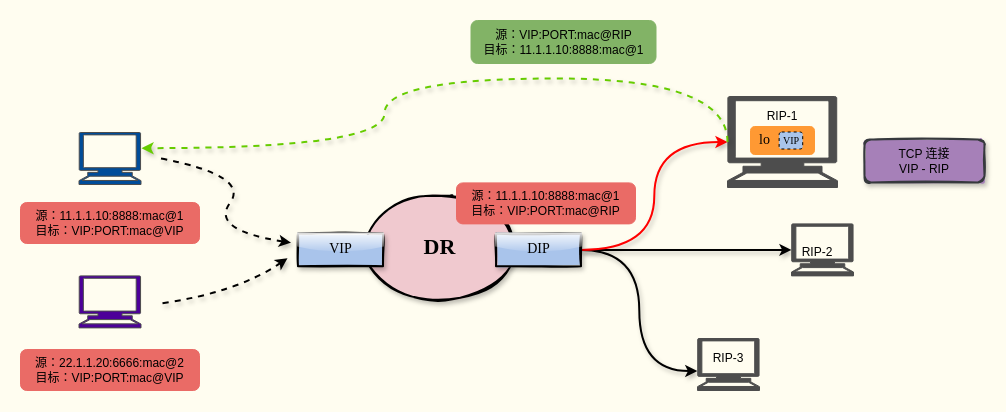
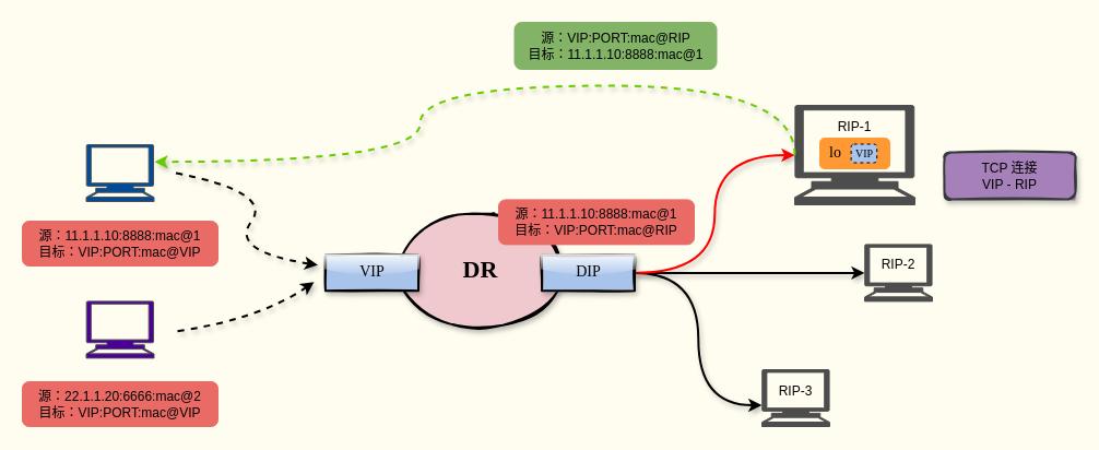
  <mxCell id="0" />
  <mxCell id="1" parent="0" />
  <mxCell id="2" style="edgeStyle=orthogonalEdgeStyle;rounded=0;orthogonalLoop=1;jettySize=auto;html=1;exitX=0.5;exitY=1;exitDx=0;exitDy=0;exitPerimeter=0;" edge="1" parent="1"><mxGeometry relative="1" as="geometry"><mxPoint x="117" y="322.74" as="sourcePoint" /><mxPoint x="117" y="322.74" as="targetPoint" /></mxGeometry></mxCell>
  <mxCell id="3" value="" style="curved=1;endArrow=classic;html=1;shadow=1;strokeWidth=2;dashed=1;" edge="1" parent="1"><mxGeometry width="50" height="50" relative="1" as="geometry"><mxPoint x="160.5" y="158" as="sourcePoint" /><mxPoint x="290.5" y="242.24" as="targetPoint" /><Array as="points"><mxPoint x="249.5" y="175.24" /><mxPoint x="209.5" y="229.49" /></Array></mxGeometry></mxCell>
  <mxCell id="4" value="" style="curved=1;endArrow=classic;html=1;shadow=1;strokeWidth=2;dashed=1;" edge="1" parent="1"><mxGeometry width="50" height="50" relative="1" as="geometry"><mxPoint x="162" y="302.74" as="sourcePoint" /><mxPoint x="287" y="257.74" as="targetPoint" /><Array as="points"><mxPoint x="237" y="291.74" /></Array></mxGeometry></mxCell>
  <mxCell id="5" value="&lt;div style=&quot;font-family: &amp;#34;helvetica&amp;#34; ; font-size: 12px&quot;&gt;&lt;br&gt;&lt;/div&gt;" style="text;html=1;strokeColor=none;fillColor=none;align=center;verticalAlign=middle;whiteSpace=wrap;rounded=0;shadow=1;glass=1;sketch=1;fontFamily=Tahoma;fontSize=14;" vertex="1" parent="1"><mxGeometry x="26.5" y="343.24" width="181" height="20" as="geometry" /></mxCell>
  <mxCell id="6" value="&lt;b&gt;&lt;font style=&quot;font-size: 22px&quot;&gt;DR&lt;/font&gt;&lt;/b&gt;" style="ellipse;whiteSpace=wrap;html=1;shadow=1;glass=1;sketch=1;strokeWidth=2;fontFamily=Tahoma;fontSize=14;fillStyle=solid;fillColor=#f0c9cf;" vertex="1" parent="1"><mxGeometry x="360.5" y="193.24" width="157" height="108" as="geometry" /></mxCell>
  <mxCell id="7" value="VIP" style="rounded=0;whiteSpace=wrap;html=1;shadow=1;glass=1;sketch=1;strokeColor=#000000;strokeWidth=2;fontFamily=Tahoma;fontSize=14;fillStyle=solid;fillColor=#A9C4EB;" vertex="1" parent="1"><mxGeometry x="297.5" y="233" width="85" height="32.75" as="geometry" /></mxCell>
  <mxCell id="8" style="edgeStyle=orthogonalEdgeStyle;curved=1;sketch=0;orthogonalLoop=1;jettySize=auto;html=1;exitX=1;exitY=0.5;exitDx=0;exitDy=0;entryX=-0.003;entryY=0.627;entryDx=0;entryDy=0;entryPerimeter=0;shadow=1;strokeWidth=2;" edge="1" parent="1" source="11" target="14"><mxGeometry relative="1" as="geometry" /></mxCell>
  <mxCell id="9" style="edgeStyle=orthogonalEdgeStyle;curved=1;sketch=0;orthogonalLoop=1;jettySize=auto;html=1;exitX=1;exitY=0.5;exitDx=0;exitDy=0;entryX=0;entryY=0.5;entryDx=0;entryDy=0;entryPerimeter=0;shadow=1;strokeWidth=2;" edge="1" parent="1" source="11" target="13"><mxGeometry relative="1" as="geometry" /></mxCell>
  <mxCell id="10" style="edgeStyle=orthogonalEdgeStyle;curved=1;sketch=0;orthogonalLoop=1;jettySize=auto;html=1;exitX=1;exitY=0.5;exitDx=0;exitDy=0;entryX=0;entryY=0.5;entryDx=0;entryDy=0;entryPerimeter=0;shadow=1;strokeColor=#FF0000;strokeWidth=2;fontColor=#E6E6E6;" edge="1" parent="1" source="11" target="28"><mxGeometry relative="1" as="geometry" /></mxCell>
  <mxCell id="11" value="DIP" style="rounded=0;whiteSpace=wrap;html=1;shadow=1;glass=1;sketch=1;strokeColor=#000000;strokeWidth=2;fontFamily=Tahoma;fontSize=14;fillStyle=solid;fillColor=#A9C4EB;" vertex="1" parent="1"><mxGeometry x="495.5" y="233" width="85" height="32.75" as="geometry" /></mxCell>
  <mxCell id="12" value="&lt;div style=&quot;font-family: &amp;#34;helvetica&amp;#34; ; font-size: 12px&quot;&gt;&lt;br&gt;&lt;/div&gt;" style="text;html=1;strokeColor=none;fillColor=none;align=center;verticalAlign=middle;whiteSpace=wrap;rounded=0;shadow=1;glass=1;sketch=1;fontFamily=Tahoma;fontSize=14;" vertex="1" parent="1"><mxGeometry x="39.5" y="216.24" width="181" height="20" as="geometry" /></mxCell>
  <mxCell id="13" value="" style="shape=mxgraph.signs.tech.computer;html=1;pointerEvents=1;verticalLabelPosition=bottom;verticalAlign=top;align=center;labelBackgroundColor=none;fontColor=#ffffff;fillColor=#4D4D4D;strokeColor=#4D4D4D;" vertex="1" parent="1"><mxGeometry x="791" y="223.38" width="62" height="52" as="geometry" /></mxCell>
  <mxCell id="14" value="" style="shape=mxgraph.signs.tech.computer;html=1;pointerEvents=1;verticalLabelPosition=bottom;verticalAlign=top;align=center;labelBackgroundColor=none;fontColor=#ffffff;fillColor=#4D4D4D;strokeColor=#4D4D4D;" vertex="1" parent="1"><mxGeometry x="697" y="338" width="62" height="52" as="geometry" /></mxCell>
- <mxCell id="15" value="&lt;span style=&quot;color: rgb(0, 0, 0); font-family: helvetica; font-size: 12px; font-style: normal; font-weight: 400; letter-spacing: normal; text-align: center; text-indent: 0px; text-transform: none; word-spacing: 0px; display: inline; float: none;&quot;&gt;RIP-2&lt;/span&gt;" style="text;html=1;strokeColor=none;fillColor=none;align=center;verticalAlign=middle;whiteSpace=wrap;rounded=0;labelBackgroundColor=none;" vertex="1" parent="1"><mxGeometry x="797" y="242.38" width="40" height="20" as="geometry" /></mxCell>
+ <mxCell id="15" value="&lt;span style=&quot;color: rgb(0, 0, 0); font-family: helvetica; font-size: 12px; font-style: normal; font-weight: 400; letter-spacing: normal; text-align: center; text-indent: 0px; text-transform: none; word-spacing: 0px; display: inline; float: none;&quot;&gt;RIP-2&lt;/span&gt;" style="text;html=1;strokeColor=none;fillColor=none;align=center;verticalAlign=middle;whiteSpace=wrap;rounded=0;labelBackgroundColor=none;" vertex="1" parent="1"><mxGeometry x="802" y="232.38" width="40" height="20" as="geometry" /></mxCell>
  <mxCell id="16" value="&lt;span style=&quot;color: rgb(0, 0, 0); font-family: helvetica; font-size: 12px; font-style: normal; font-weight: 400; letter-spacing: normal; text-align: center; text-indent: 0px; text-transform: none; word-spacing: 0px; display: inline; float: none;&quot;&gt;RIP-3&lt;/span&gt;" style="text;html=1;strokeColor=none;fillColor=none;align=center;verticalAlign=middle;whiteSpace=wrap;rounded=0;labelBackgroundColor=none;" vertex="1" parent="1"><mxGeometry x="708" y="348" width="40" height="20" as="geometry" /></mxCell>
  <mxCell id="17" value="源：&lt;span style=&quot;font-family: &amp;#34;helvetica&amp;#34;&quot;&gt;11.1.1.10:8888&lt;/span&gt;&lt;span style=&quot;font-family: &amp;#34;helvetica&amp;#34;&quot;&gt;:mac@1&lt;/span&gt;&lt;br&gt;目标：VIP:PORT:mac@R&lt;span style=&quot;font-family: &amp;#34;helvetica&amp;#34;&quot;&gt;IP&lt;/span&gt;" style="rounded=1;whiteSpace=wrap;html=1;fillColor=#EA6B66;strokeColor=#EA6B66;" vertex="1" parent="1"><mxGeometry x="456" y="182.38" width="179" height="41" as="geometry" /></mxCell>
  <mxCell id="18" value="" style="shape=mxgraph.signs.tech.computer;html=1;pointerEvents=1;verticalLabelPosition=bottom;verticalAlign=top;align=center;labelBackgroundColor=none;fontColor=#ffffff;strokeColor=#4D4D4D;fillColor=#004C99;" vertex="1" parent="1"><mxGeometry x="78.5" y="132" width="62" height="52" as="geometry" /></mxCell>
  <mxCell id="19" value="" style="shape=mxgraph.signs.tech.computer;html=1;pointerEvents=1;verticalLabelPosition=bottom;verticalAlign=top;align=center;labelBackgroundColor=none;fontColor=#ffffff;strokeColor=#4D4D4D;fillColor=#4C0099;" vertex="1" parent="1"><mxGeometry x="78.5" y="275.38" width="62" height="52" as="geometry" /></mxCell>
  <mxCell id="20" value="&lt;div style=&quot;font-family: &amp;#34;helvetica&amp;#34;&quot;&gt;源：11.1.1.10:8888:mac@1&lt;/div&gt;&lt;div style=&quot;font-family: &amp;#34;helvetica&amp;#34;&quot;&gt;目标：VIP:PORT:mac@VIP&lt;/div&gt;" style="rounded=1;whiteSpace=wrap;html=1;fillColor=#EA6B66;strokeColor=#EA6B66;" vertex="1" parent="1"><mxGeometry x="20" y="202" width="179" height="41" as="geometry" /></mxCell>
  <mxCell id="21" value="&lt;div style=&quot;font-family: &amp;#34;helvetica&amp;#34;&quot;&gt;&lt;div&gt;源：22.1.1.20:6666:mac@2&lt;/div&gt;目标：VIP:PORT:mac@VIP&lt;/div&gt;" style="rounded=1;whiteSpace=wrap;html=1;fillColor=#EA6B66;strokeColor=#EA6B66;" vertex="1" parent="1"><mxGeometry x="20" y="349" width="179" height="41" as="geometry" /></mxCell>
  <mxCell id="22" value="源：VIP:PORT:mac@RIP&lt;br&gt;目标：&lt;span style=&quot;font-family: &amp;#34;helvetica&amp;#34;&quot;&gt;11.1.1.10:8888:mac@1&lt;/span&gt;" style="rounded=1;whiteSpace=wrap;html=1;strokeColor=#82b366;fillColor=#82B366;" vertex="1" parent="1"><mxGeometry x="470.5" y="20" width="185" height="43" as="geometry" /></mxCell>
  <mxCell id="23" value="TCP 连接&lt;br&gt;VIP - RIP" style="rounded=1;whiteSpace=wrap;html=1;strokeWidth=2;glass=0;shadow=1;sketch=1;fillStyle=solid;strokeColor=#36393d;fillColor=#A680B8;" vertex="1" parent="1"><mxGeometry x="864" y="139" width="120" height="43" as="geometry" /></mxCell>
  <mxCell id="24" value="" style="group" vertex="1" connectable="0" parent="1"><mxGeometry x="727" y="96" width="110" height="91" as="geometry" /></mxCell>
  <mxCell id="25" value="&lt;meta charset=&quot;utf-8&quot;&gt;&lt;span style=&quot;color: rgb(0, 0, 0); font-family: helvetica; font-size: 12px; font-style: normal; font-weight: 400; letter-spacing: normal; text-align: center; text-indent: 0px; text-transform: none; word-spacing: 0px; display: inline; float: none;&quot;&gt;RIP-1&lt;/span&gt;" style="text;html=1;strokeColor=none;fillColor=none;align=center;verticalAlign=middle;whiteSpace=wrap;rounded=0;labelBackgroundColor=none;" vertex="1" parent="24"><mxGeometry x="35" y="10" width="40" height="20" as="geometry" /></mxCell>
  <mxCell id="26" value="&amp;nbsp; lo" style="rounded=1;whiteSpace=wrap;html=1;shadow=0;glass=0;sketch=0;strokeWidth=1;fontFamily=Tahoma;fontSize=14;fillStyle=solid;align=left;fillColor=#FF9933;strokeColor=#FF9933;" vertex="1" parent="24"><mxGeometry x="23" y="30" width="64" height="28" as="geometry" /></mxCell>
  <mxCell id="27" value="&lt;font style=&quot;font-size: 10px&quot;&gt;VIP&lt;/font&gt;" style="rounded=1;whiteSpace=wrap;html=1;shadow=0;glass=0;sketch=0;strokeWidth=1;fontFamily=Tahoma;fontSize=14;fillStyle=solid;fillColor=#A9C4EB;dashed=1;" vertex="1" parent="24"><mxGeometry x="51.632" y="35.5" width="23.579" height="17" as="geometry" /></mxCell>
  <mxCell id="28" value="" style="shape=mxgraph.signs.tech.computer;html=1;pointerEvents=1;verticalLabelPosition=bottom;verticalAlign=top;align=center;labelBackgroundColor=none;fontColor=#ffffff;fillColor=#4D4D4D;strokeColor=#4D4D4D;" vertex="1" parent="24"><mxGeometry width="110" height="91" as="geometry" /></mxCell>
  <mxCell id="29" style="edgeStyle=orthogonalEdgeStyle;curved=1;sketch=0;orthogonalLoop=1;jettySize=auto;html=1;exitX=0;exitY=0.5;exitDx=0;exitDy=0;exitPerimeter=0;entryX=1.008;entryY=0.301;entryDx=0;entryDy=0;entryPerimeter=0;shadow=1;strokeWidth=2;fontColor=#E6E6E6;strokeColor=#66CC00;dashed=1;" edge="1" parent="1" source="28" target="18"><mxGeometry relative="1" as="geometry"><Array as="points"><mxPoint x="727" y="78" /><mxPoint x="384" y="78" /><mxPoint x="384" y="148" /></Array></mxGeometry></mxCell>
